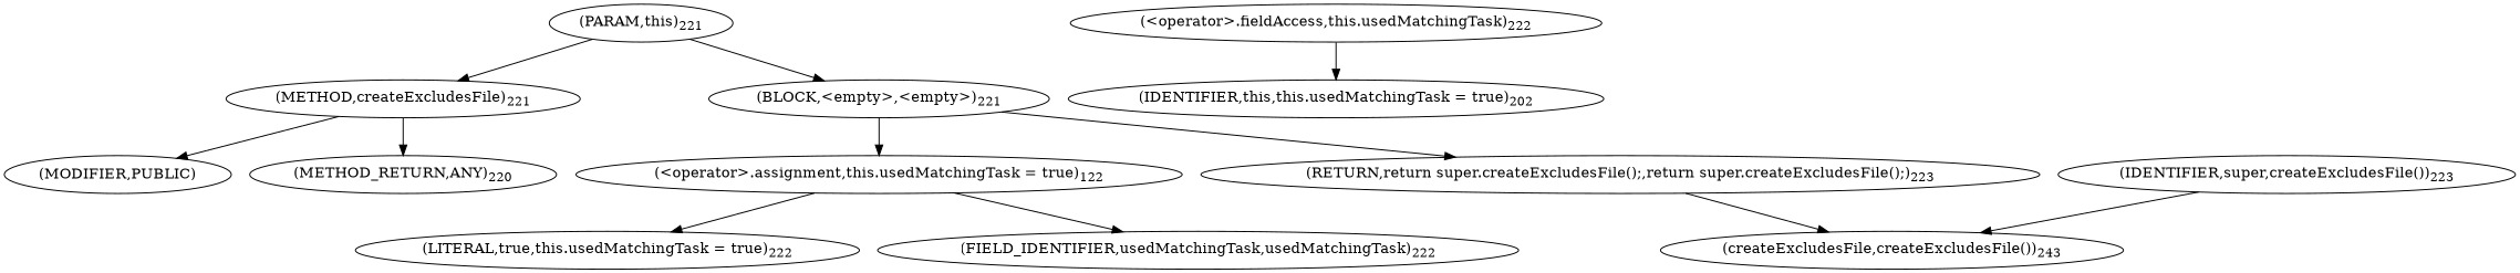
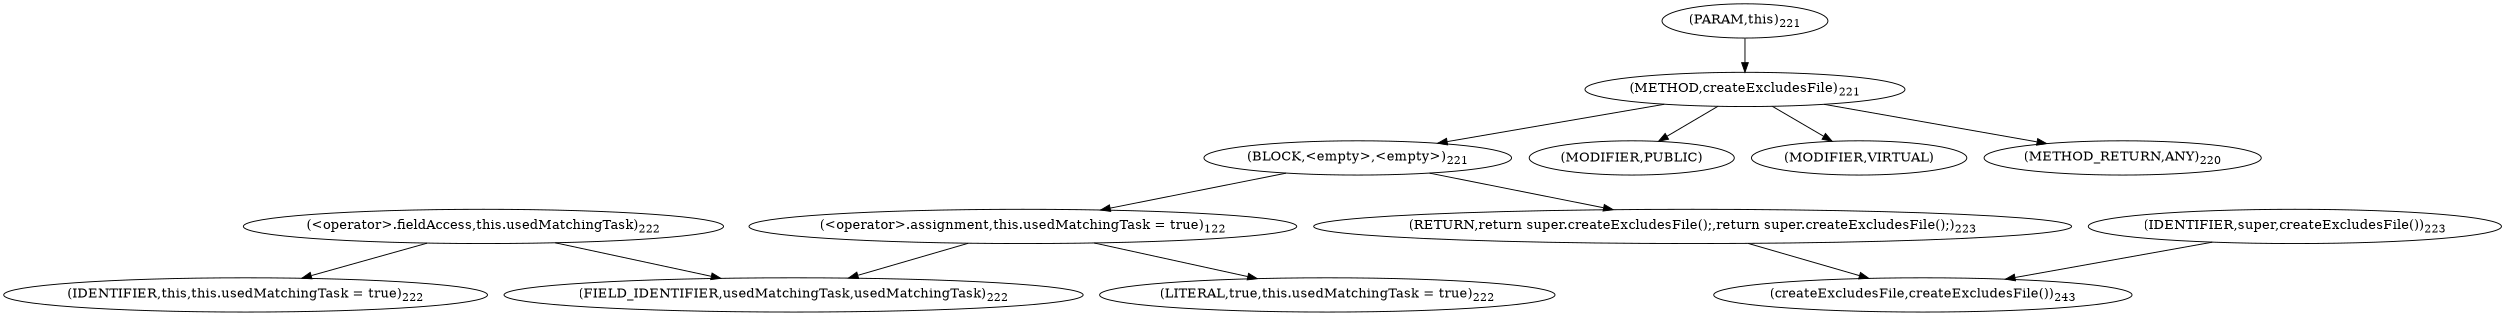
  digraph {
    n1 [label=<(METHOD,createExcludesFile)<SUB>221</SUB>>]
    n2 [label=<(BLOCK,&lt;empty&gt;,&lt;empty&gt;)<SUB>221</SUB>>]
    n3 [label=<(MODIFIER,PUBLIC)>]
+   n4 [label=<(MODIFIER,VIRTUAL)>]
    n5 [label=<(METHOD_RETURN,ANY)<SUB>220</SUB>>]
    n6 [label=<(PARAM,this)<SUB>221</SUB>>]
    n7 [label=<(&lt;operator&gt;.assignment,this.usedMatchingTask = true)<SUB>122</SUB>>]
    n8 [label=<(RETURN,return super.createExcludesFile();,return super.createExcludesFile();)<SUB>223</SUB>>]
    n9 [label=<(LITERAL,true,this.usedMatchingTask = true)<SUB>222</SUB>>]
    n10 [label=<(FIELD_IDENTIFIER,usedMatchingTask,usedMatchingTask)<SUB>222</SUB>>]
    n11 [label=<(createExcludesFile,createExcludesFile())<SUB>243</SUB>>]
    n12 [label=<(&lt;operator&gt;.fieldAccess,this.usedMatchingTask)<SUB>222</SUB>>]
-   n13 [label=<(IDENTIFIER,this,this.usedMatchingTask = true)<SUB>202</SUB>>]
+   n13 [label=<(IDENTIFIER,this,this.usedMatchingTask = true)<SUB>222</SUB>>]
    n14 [label=<(IDENTIFIER,super,createExcludesFile())<SUB>223</SUB>>]
-   n6 -> n2
+   n1 -> n2
    n1 -> n3
+   n1 -> n4
    n1 -> n5
    n2 -> n7
    n2 -> n8
    n6 -> n1
    n7 -> n9
    n7 -> n10
    n8 -> n11
+   n12 -> n10
    n12 -> n13
    n14 -> n11
  }
